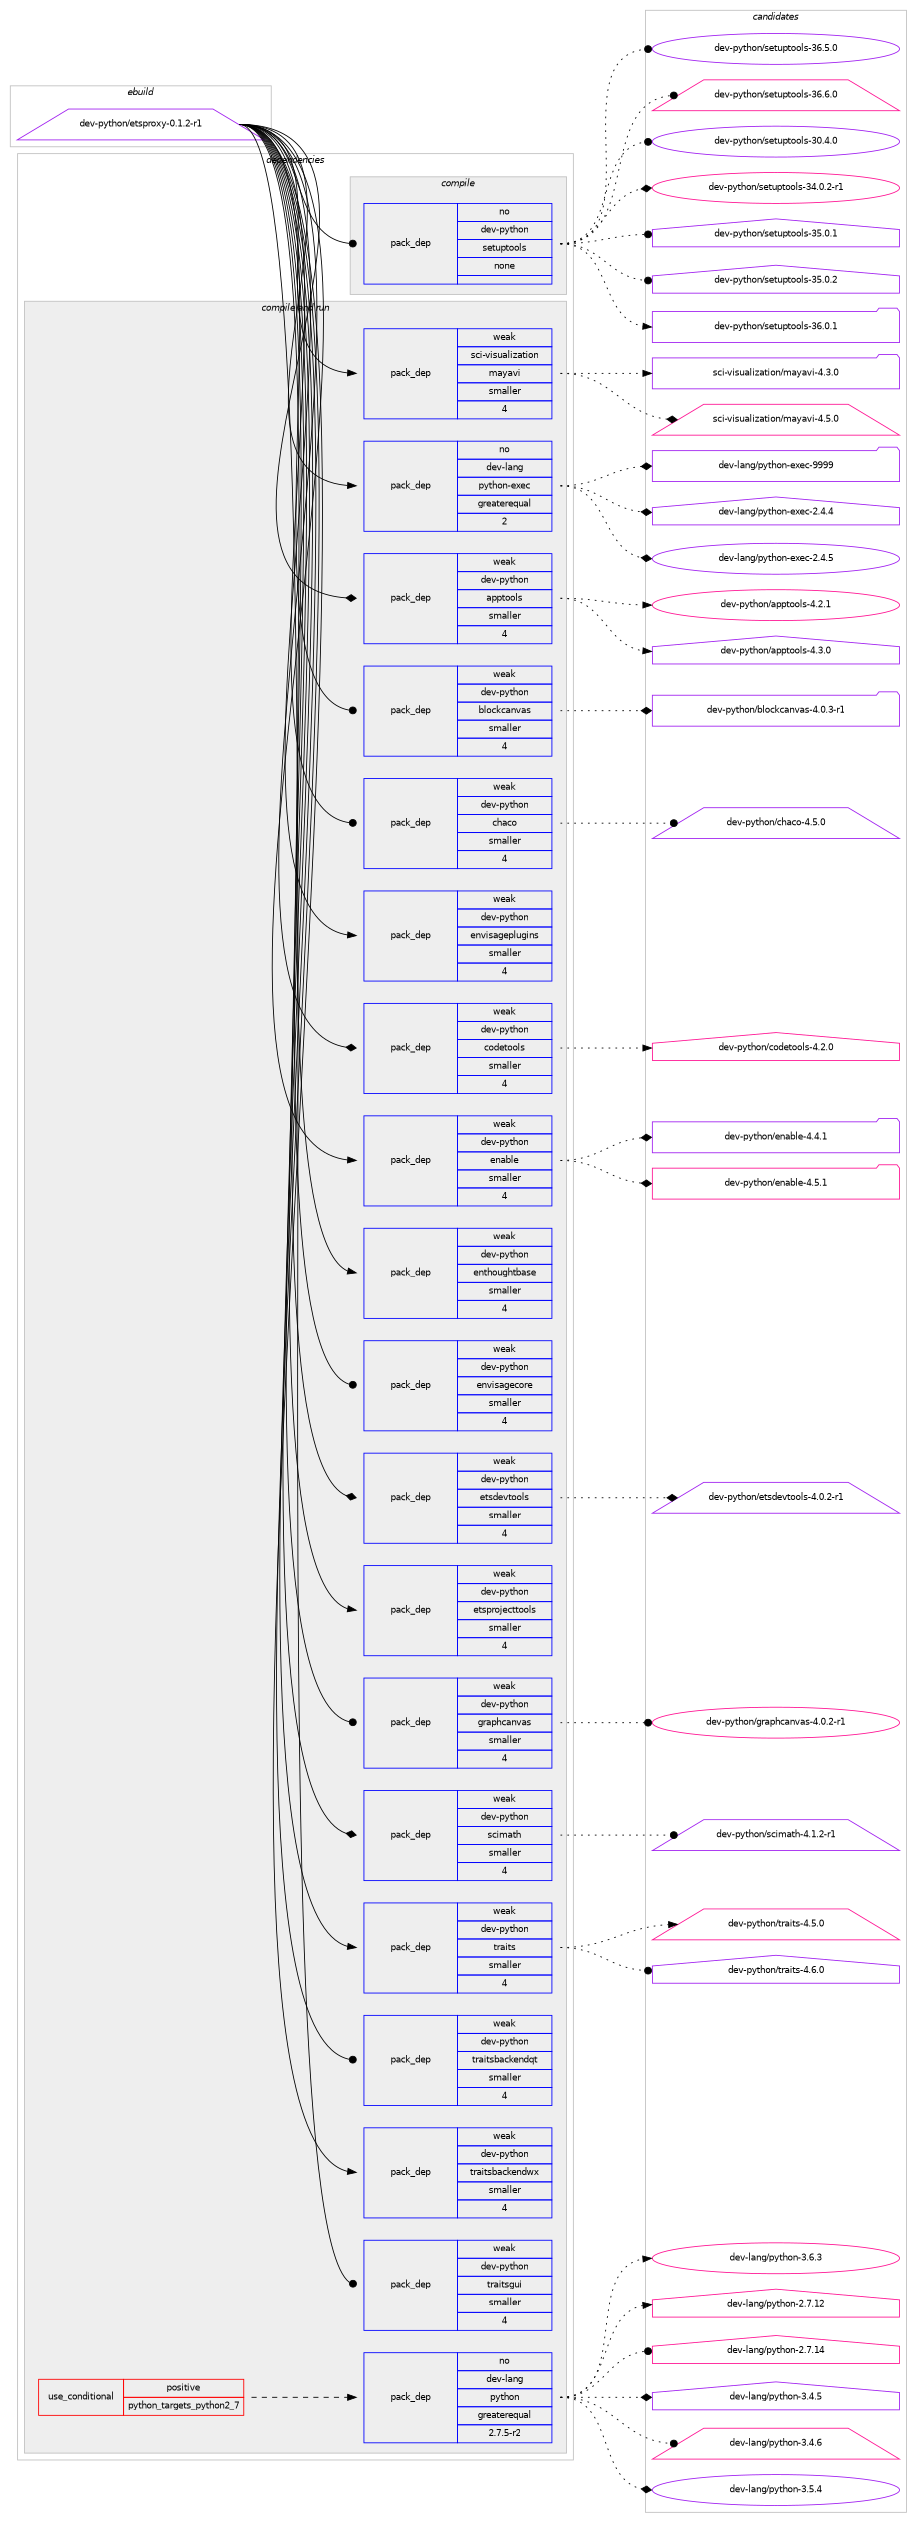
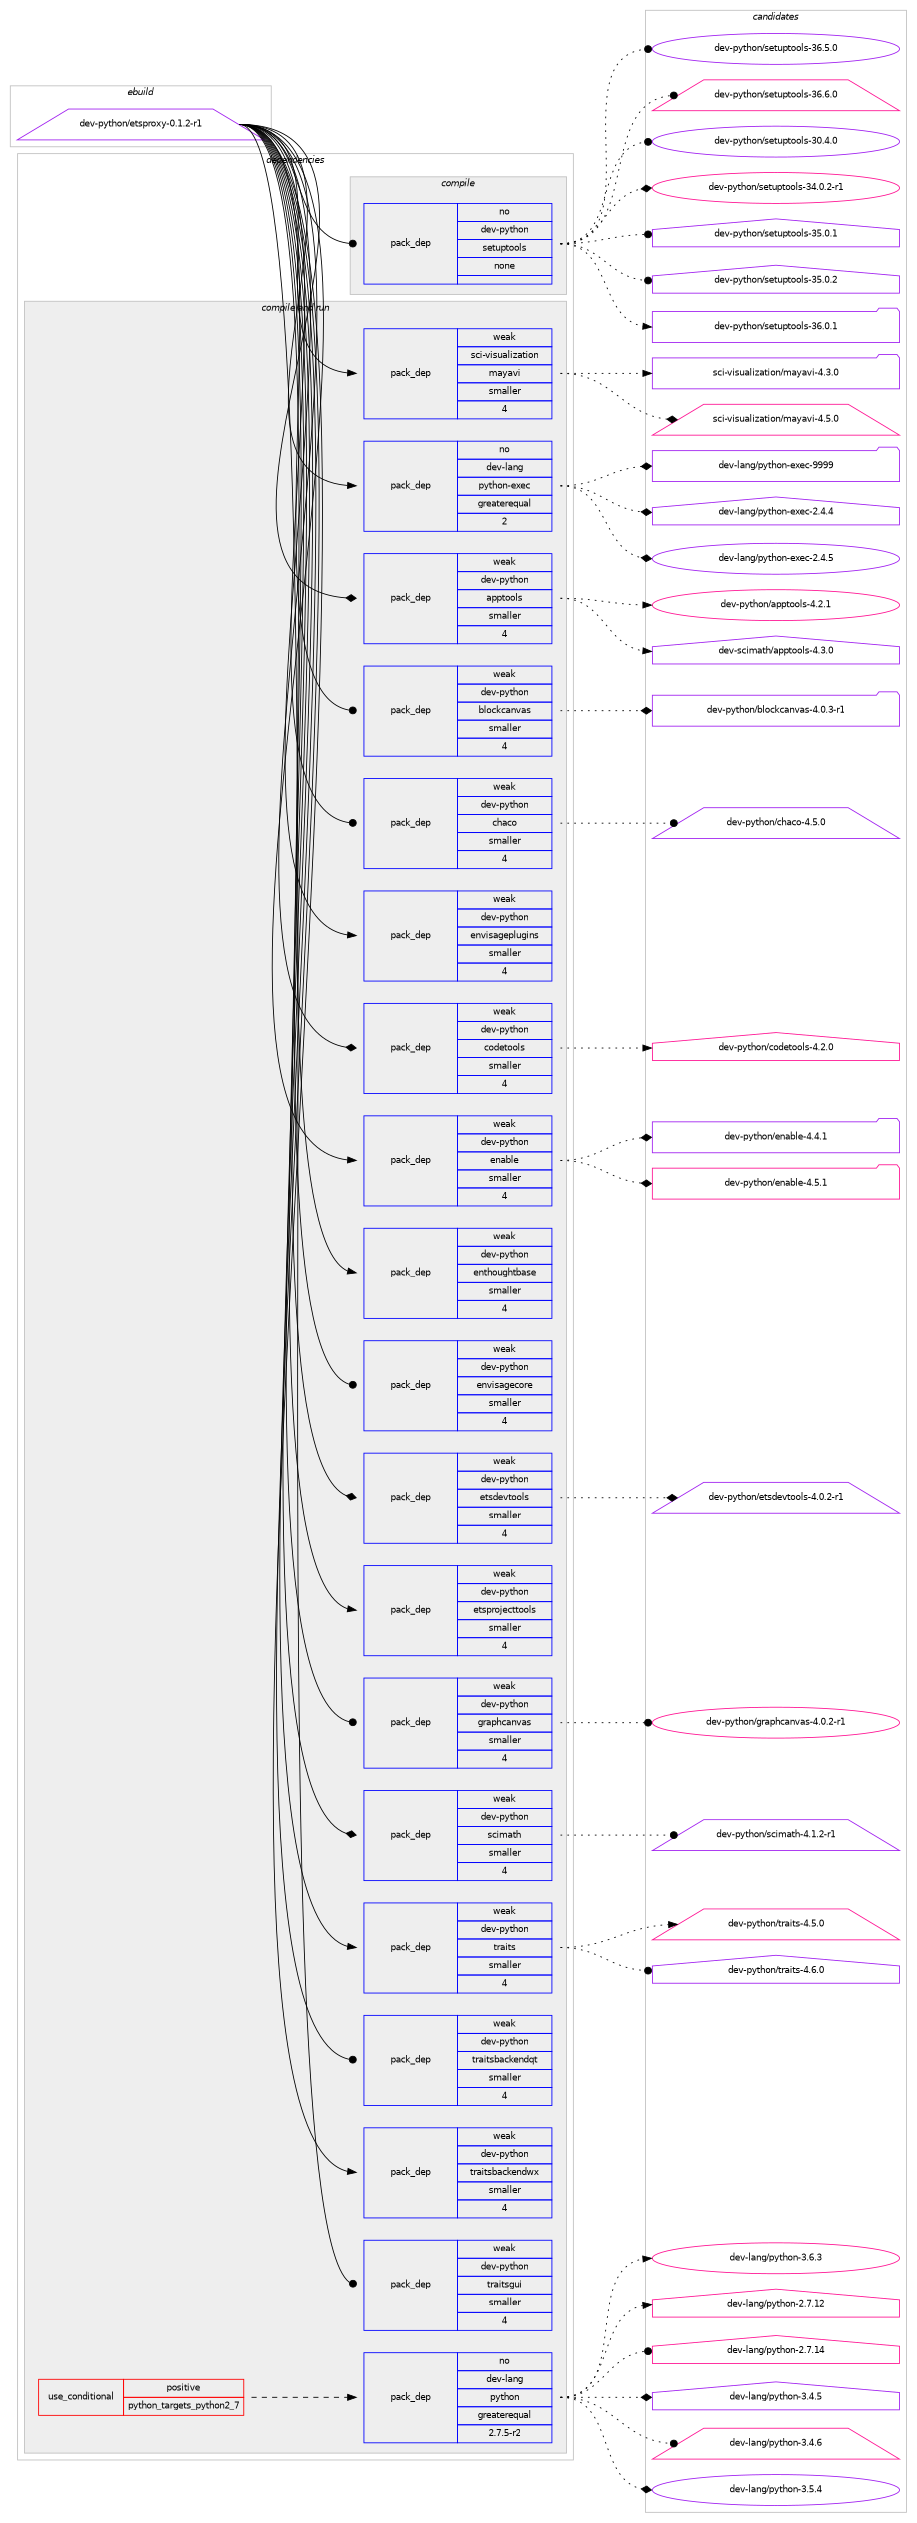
  digraph {
    compound=true
    concentrate=true
    fontname=Helvetica
    fontsize=10
    newrank=true
    rankdir=LR
    ranksep=1.5
    node [color=blue fontname=Helvetica fontsize=10 shape=none]
    edge [arrowhead=dot headport=w style=dotted tailport=e weight=100]
    n1 [color=purple label="dev-python/etsproxy-0.1.2-r1" shape=trapezium width=4]
    n2 [label=<<TABLE BORDER="0" CELLBORDER="1" CELLSPACING="0" CELLPADDING="4" WIDTH="220"><TR><TD ROWSPAN="6" CELLPADDING="30">pack_dep</TD></TR><TR><TD WIDTH="110">no</TD></TR><TR><TD>dev-python</TD></TR><TR><TD>setuptools</TD></TR><TR><TD>none</TD></TR><TR><TD></TD></TR></TABLE>>]
    n3 [label=<<TABLE BORDER="0" CELLBORDER="1" CELLSPACING="0" CELLPADDING="4" WIDTH="220"><TR><TD ROWSPAN="6" CELLPADDING="30">pack_dep</TD></TR><TR><TD WIDTH="110">no</TD></TR><TR><TD>dev-lang</TD></TR><TR><TD>python</TD></TR><TR><TD>greaterequal</TD></TR><TR><TD>2.7.5-r2</TD></TR></TABLE>>]
    n4 [color=red label=<<TABLE BORDER="0" CELLBORDER="1" CELLSPACING="0" CELLPADDING="4"><TR><TD ROWSPAN="3" CELLPADDING="10">use_conditional</TD></TR><TR><TD>positive</TD></TR><TR><TD>python_targets_python2_7</TD></TR></TABLE>>]
    n5 [label=<<TABLE BORDER="0" CELLBORDER="1" CELLSPACING="0" CELLPADDING="4" WIDTH="220"><TR><TD ROWSPAN="6" CELLPADDING="30">pack_dep</TD></TR><TR><TD WIDTH="110">no</TD></TR><TR><TD>dev-lang</TD></TR><TR><TD>python-exec</TD></TR><TR><TD>greaterequal</TD></TR><TR><TD>2</TD></TR></TABLE>>]
    n6 [label=<<TABLE BORDER="0" CELLBORDER="1" CELLSPACING="0" CELLPADDING="4" WIDTH="220"><TR><TD ROWSPAN="6" CELLPADDING="30">pack_dep</TD></TR><TR><TD WIDTH="110">weak</TD></TR><TR><TD>dev-python</TD></TR><TR><TD>apptools</TD></TR><TR><TD>smaller</TD></TR><TR><TD>4</TD></TR></TABLE>>]
    n7 [label=<<TABLE BORDER="0" CELLBORDER="1" CELLSPACING="0" CELLPADDING="4" WIDTH="220"><TR><TD ROWSPAN="6" CELLPADDING="30">pack_dep</TD></TR><TR><TD WIDTH="110">weak</TD></TR><TR><TD>dev-python</TD></TR><TR><TD>blockcanvas</TD></TR><TR><TD>smaller</TD></TR><TR><TD>4</TD></TR></TABLE>>]
    n8 [label=<<TABLE BORDER="0" CELLBORDER="1" CELLSPACING="0" CELLPADDING="4" WIDTH="220"><TR><TD ROWSPAN="6" CELLPADDING="30">pack_dep</TD></TR><TR><TD WIDTH="110">weak</TD></TR><TR><TD>dev-python</TD></TR><TR><TD>chaco</TD></TR><TR><TD>smaller</TD></TR><TR><TD>4</TD></TR></TABLE>>]
    n9 [label=<<TABLE BORDER="0" CELLBORDER="1" CELLSPACING="0" CELLPADDING="4" WIDTH="220"><TR><TD ROWSPAN="6" CELLPADDING="30">pack_dep</TD></TR><TR><TD WIDTH="110">weak</TD></TR><TR><TD>dev-python</TD></TR><TR><TD>envisageplugins</TD></TR><TR><TD>smaller</TD></TR><TR><TD>4</TD></TR></TABLE>>]
    n10 [label=<<TABLE BORDER="0" CELLBORDER="1" CELLSPACING="0" CELLPADDING="4" WIDTH="220"><TR><TD ROWSPAN="6" CELLPADDING="30">pack_dep</TD></TR><TR><TD WIDTH="110">weak</TD></TR><TR><TD>dev-python</TD></TR><TR><TD>codetools</TD></TR><TR><TD>smaller</TD></TR><TR><TD>4</TD></TR></TABLE>>]
    n11 [label=<<TABLE BORDER="0" CELLBORDER="1" CELLSPACING="0" CELLPADDING="4" WIDTH="220"><TR><TD ROWSPAN="6" CELLPADDING="30">pack_dep</TD></TR><TR><TD WIDTH="110">weak</TD></TR><TR><TD>dev-python</TD></TR><TR><TD>enable</TD></TR><TR><TD>smaller</TD></TR><TR><TD>4</TD></TR></TABLE>>]
    n12 [label=<<TABLE BORDER="0" CELLBORDER="1" CELLSPACING="0" CELLPADDING="4" WIDTH="220"><TR><TD ROWSPAN="6" CELLPADDING="30">pack_dep</TD></TR><TR><TD WIDTH="110">weak</TD></TR><TR><TD>dev-python</TD></TR><TR><TD>enthoughtbase</TD></TR><TR><TD>smaller</TD></TR><TR><TD>4</TD></TR></TABLE>>]
    n13 [label=<<TABLE BORDER="0" CELLBORDER="1" CELLSPACING="0" CELLPADDING="4" WIDTH="220"><TR><TD ROWSPAN="6" CELLPADDING="30">pack_dep</TD></TR><TR><TD WIDTH="110">weak</TD></TR><TR><TD>dev-python</TD></TR><TR><TD>envisagecore</TD></TR><TR><TD>smaller</TD></TR><TR><TD>4</TD></TR></TABLE>>]
    n14 [label=<<TABLE BORDER="0" CELLBORDER="1" CELLSPACING="0" CELLPADDING="4" WIDTH="220"><TR><TD ROWSPAN="6" CELLPADDING="30">pack_dep</TD></TR><TR><TD WIDTH="110">weak</TD></TR><TR><TD>dev-python</TD></TR><TR><TD>etsdevtools</TD></TR><TR><TD>smaller</TD></TR><TR><TD>4</TD></TR></TABLE>>]
    n15 [label=<<TABLE BORDER="0" CELLBORDER="1" CELLSPACING="0" CELLPADDING="4" WIDTH="220"><TR><TD ROWSPAN="6" CELLPADDING="30">pack_dep</TD></TR><TR><TD WIDTH="110">weak</TD></TR><TR><TD>dev-python</TD></TR><TR><TD>etsprojecttools</TD></TR><TR><TD>smaller</TD></TR><TR><TD>4</TD></TR></TABLE>>]
    n16 [label=<<TABLE BORDER="0" CELLBORDER="1" CELLSPACING="0" CELLPADDING="4" WIDTH="220"><TR><TD ROWSPAN="6" CELLPADDING="30">pack_dep</TD></TR><TR><TD WIDTH="110">weak</TD></TR><TR><TD>dev-python</TD></TR><TR><TD>graphcanvas</TD></TR><TR><TD>smaller</TD></TR><TR><TD>4</TD></TR></TABLE>>]
    n17 [label=<<TABLE BORDER="0" CELLBORDER="1" CELLSPACING="0" CELLPADDING="4" WIDTH="220"><TR><TD ROWSPAN="6" CELLPADDING="30">pack_dep</TD></TR><TR><TD WIDTH="110">weak</TD></TR><TR><TD>dev-python</TD></TR><TR><TD>scimath</TD></TR><TR><TD>smaller</TD></TR><TR><TD>4</TD></TR></TABLE>>]
    n18 [label=<<TABLE BORDER="0" CELLBORDER="1" CELLSPACING="0" CELLPADDING="4" WIDTH="220"><TR><TD ROWSPAN="6" CELLPADDING="30">pack_dep</TD></TR><TR><TD WIDTH="110">weak</TD></TR><TR><TD>dev-python</TD></TR><TR><TD>traits</TD></TR><TR><TD>smaller</TD></TR><TR><TD>4</TD></TR></TABLE>>]
    n19 [label=<<TABLE BORDER="0" CELLBORDER="1" CELLSPACING="0" CELLPADDING="4" WIDTH="220"><TR><TD ROWSPAN="6" CELLPADDING="30">pack_dep</TD></TR><TR><TD WIDTH="110">weak</TD></TR><TR><TD>dev-python</TD></TR><TR><TD>traitsbackendqt</TD></TR><TR><TD>smaller</TD></TR><TR><TD>4</TD></TR></TABLE>>]
    n20 [label=<<TABLE BORDER="0" CELLBORDER="1" CELLSPACING="0" CELLPADDING="4" WIDTH="220"><TR><TD ROWSPAN="6" CELLPADDING="30">pack_dep</TD></TR><TR><TD WIDTH="110">weak</TD></TR><TR><TD>dev-python</TD></TR><TR><TD>traitsbackendwx</TD></TR><TR><TD>smaller</TD></TR><TR><TD>4</TD></TR></TABLE>>]
    n21 [label=<<TABLE BORDER="0" CELLBORDER="1" CELLSPACING="0" CELLPADDING="4" WIDTH="220"><TR><TD ROWSPAN="6" CELLPADDING="30">pack_dep</TD></TR><TR><TD WIDTH="110">weak</TD></TR><TR><TD>dev-python</TD></TR><TR><TD>traitsgui</TD></TR><TR><TD>smaller</TD></TR><TR><TD>4</TD></TR></TABLE>>]
    n22 [label=<<TABLE BORDER="0" CELLBORDER="1" CELLSPACING="0" CELLPADDING="4" WIDTH="220"><TR><TD ROWSPAN="6" CELLPADDING="30">pack_dep</TD></TR><TR><TD WIDTH="110">weak</TD></TR><TR><TD>sci-visualization</TD></TR><TR><TD>mayavi</TD></TR><TR><TD>smaller</TD></TR><TR><TD>4</TD></TR></TABLE>>]
    n23 [color=purple label="dev-python/setuptools-30.4.0" shape=ellipse width=4]
    n24 [color=deeppink label="dev-python/setuptools-34.0.2-r1" shape=ellipse width=4]
    n25 [color=purple label="dev-python/setuptools-35.0.1" shape=house width=4]
    n26 [color=purple label="dev-python/setuptools-35.0.2" shape=house width=4]
    n27 [color=purple label="dev-python/setuptools-36.0.1" shape=folder width=4]
    n28 [color=purple label="dev-python/setuptools-36.5.0" shape=ellipse width=4]
    n29 [color=deeppink label="dev-python/setuptools-36.6.0" shape=trapezium width=4]
    n30 [color=deeppink label="dev-lang/python-2.7.12" shape=house width=4]
    n31 [color=deeppink label="dev-lang/python-2.7.14" shape=house width=4]
    n32 [color=purple label="dev-lang/python-3.4.5" shape=house width=4]
    n33 [color=deeppink label="dev-lang/python-3.4.6" shape=trapezium width=4]
    n34 [color=purple label="dev-lang/python-3.5.4" shape=ellipse width=4]
    n35 [color=deeppink label="dev-lang/python-3.6.3" shape=ellipse width=4]
    n36 [color=purple label="dev-lang/python-exec-2.4.4" shape=house width=4]
    n37 [color=purple label="dev-lang/python-exec-2.4.5" shape=ellipse width=4]
    n38 [color=purple label="dev-lang/python-exec-9999" shape=folder width=4]
    n39 [color=deeppink label="dev-python/apptools-4.2.1" shape=ellipse width=4]
-   n40 [color=purple label="dev-python/apptools-4.3.0" shape=house width=4]
+   n40 [color=purple label="dev-scimath/apptools-4.3.0" shape=house width=4]
    n41 [color=purple label="dev-python/blockcanvas-4.0.3-r1" shape=folder width=4]
    n42 [color=purple label="dev-python/chaco-4.5.0" shape=trapezium width=4]
    n43 [color=deeppink label="dev-python/codetools-4.2.0" shape=house width=4]
    n44 [color=purple label="dev-python/enable-4.4.1" shape=folder width=4]
    n45 [color=deeppink label="dev-python/enable-4.5.1" shape=folder width=4]
    n46 [color=purple label="dev-python/etsdevtools-4.0.2-r1" shape=trapezium width=4]
    n47 [color=deeppink label="dev-python/graphcanvas-4.0.2-r1" shape=ellipse width=4]
    n48 [color=purple label="dev-python/scimath-4.1.2-r1" shape=trapezium width=4]
    n49 [color=deeppink label="dev-python/traits-4.5.0" shape=trapezium width=4]
    n50 [color=purple label="dev-python/traits-4.6.0" shape=house width=4]
    n51 [color=purple label="sci-visualization/mayavi-4.3.0" shape=folder width=4]
    n52 [color=deeppink label="sci-visualization/mayavi-4.5.0" shape=trapezium width=4]
    subgraph cluster_1 {
      color=gray
      label=<<i>ebuild</i>>
      rank=same
      n1
    }
    subgraph cluster_2 {
      color=gray
      label=<<i>dependencies</i>>
      subgraph cluster_3 {
        color=gray
        fillcolor="#eeeeee"
        label=<<i>compile</i>>
        style=filled
        subgraph sub_4 {
          color=gray
          fillcolor="#eeeeee"
          label=<<i>compile</i>>
          style=filled
          n2
        }
      }
      subgraph cluster_5 {
        color=gray
        fillcolor="#eeeeee"
        label=<<i>compile and run</i>>
        style=filled
        subgraph sub_6 {
          color=gray
          fillcolor="#eeeeee"
          label=<<i>compile and run</i>>
          style=filled
          n4
          subgraph sub_7 {
            color=gray
            fillcolor="#eeeeee"
            label=<<i>compile and run</i>>
            style=filled
            n3
          }
        }
        subgraph sub_8 {
          color=gray
          fillcolor="#eeeeee"
          label=<<i>compile and run</i>>
          style=filled
          n5
        }
        subgraph sub_9 {
          color=gray
          fillcolor="#eeeeee"
          label=<<i>compile and run</i>>
          style=filled
          n6
        }
        subgraph sub_10 {
          color=gray
          fillcolor="#eeeeee"
          label=<<i>compile and run</i>>
          style=filled
          n7
        }
        subgraph sub_11 {
          color=gray
          fillcolor="#eeeeee"
          label=<<i>compile and run</i>>
          style=filled
          n8
        }
        subgraph sub_12 {
          color=gray
          fillcolor="#eeeeee"
          label=<<i>compile and run</i>>
          style=filled
          n9
        }
        subgraph sub_13 {
          color=gray
          fillcolor="#eeeeee"
          label=<<i>compile and run</i>>
          style=filled
          n10
        }
        subgraph sub_14 {
          color=gray
          fillcolor="#eeeeee"
          label=<<i>compile and run</i>>
          style=filled
          n11
        }
        subgraph sub_15 {
          color=gray
          fillcolor="#eeeeee"
          label=<<i>compile and run</i>>
          style=filled
          n12
        }
        subgraph sub_16 {
          color=gray
          fillcolor="#eeeeee"
          label=<<i>compile and run</i>>
          style=filled
          n13
        }
        subgraph sub_17 {
          color=gray
          fillcolor="#eeeeee"
          label=<<i>compile and run</i>>
          style=filled
          n14
        }
        subgraph sub_18 {
          color=gray
          fillcolor="#eeeeee"
          label=<<i>compile and run</i>>
          style=filled
          n15
        }
        subgraph sub_19 {
          color=gray
          fillcolor="#eeeeee"
          label=<<i>compile and run</i>>
          style=filled
          n16
        }
        subgraph sub_20 {
          color=gray
          fillcolor="#eeeeee"
          label=<<i>compile and run</i>>
          style=filled
          n17
        }
        subgraph sub_21 {
          color=gray
          fillcolor="#eeeeee"
          label=<<i>compile and run</i>>
          style=filled
          n18
        }
        subgraph sub_22 {
          color=gray
          fillcolor="#eeeeee"
          label=<<i>compile and run</i>>
          style=filled
          n19
        }
        subgraph sub_23 {
          color=gray
          fillcolor="#eeeeee"
          label=<<i>compile and run</i>>
          style=filled
          n20
        }
        subgraph sub_24 {
          color=gray
          fillcolor="#eeeeee"
          label=<<i>compile and run</i>>
          style=filled
          n21
        }
        subgraph sub_25 {
          color=gray
          fillcolor="#eeeeee"
          label=<<i>compile and run</i>>
          style=filled
          n22
        }
      }
      subgraph cluster_26 {
        color=gray
        fillcolor="#eeeeee"
        label=<<i>run</i>>
        style=filled
      }
    }
    subgraph cluster_27 {
      color=gray
      label=<<i>candidates</i>>
      rank=same
      subgraph sub_28 {
        color=black
        label=<<i>candidates</i>>
        nodesep=1
        rank=same
        n23
        n24
        n25
        n26
        n27
        n28
        n29
      }
      subgraph sub_29 {
        color=black
        label=<<i>candidates</i>>
        nodesep=1
        rank=same
        n30
        n31
        n32
        n33
        n34
        n35
      }
      subgraph sub_30 {
        color=black
        label=<<i>candidates</i>>
        nodesep=1
        rank=same
        n36
        n37
        n38
      }
      subgraph sub_31 {
        color=black
        label=<<i>candidates</i>>
        nodesep=1
        rank=same
        n39
        n40
      }
      subgraph sub_32 {
        color=black
        label=<<i>candidates</i>>
        nodesep=1
        rank=same
        n41
      }
      subgraph sub_33 {
        color=black
        label=<<i>candidates</i>>
        nodesep=1
        rank=same
        n42
      }
      subgraph sub_34 {
        color=black
        label=<<i>candidates</i>>
        nodesep=1
        rank=same
        n43
      }
      subgraph sub_35 {
        color=black
        label=<<i>candidates</i>>
        nodesep=1
        rank=same
        n44
        n45
      }
      subgraph sub_36 {
        color=black
        label=<<i>candidates</i>>
        nodesep=1
        rank=same
      }
      subgraph sub_37 {
        color=black
        label=<<i>candidates</i>>
        nodesep=1
        rank=same
      }
      subgraph sub_38 {
        color=black
        label=<<i>candidates</i>>
        nodesep=1
        rank=same
      }
      subgraph sub_39 {
        color=black
        label=<<i>candidates</i>>
        nodesep=1
        rank=same
        n46
      }
      subgraph sub_40 {
        color=black
        label=<<i>candidates</i>>
        nodesep=1
        rank=same
      }
      subgraph sub_41 {
        color=black
        label=<<i>candidates</i>>
        nodesep=1
        rank=same
        n47
      }
      subgraph sub_42 {
        color=black
        label=<<i>candidates</i>>
        nodesep=1
        rank=same
        n48
      }
      subgraph sub_43 {
        color=black
        label=<<i>candidates</i>>
        nodesep=1
        rank=same
        n49
        n50
      }
      subgraph sub_44 {
        color=black
        label=<<i>candidates</i>>
        nodesep=1
        rank=same
      }
      subgraph sub_45 {
        color=black
        label=<<i>candidates</i>>
        nodesep=1
        rank=same
      }
      subgraph sub_46 {
        color=black
        label=<<i>candidates</i>>
        nodesep=1
        rank=same
      }
      subgraph sub_47 {
        color=black
        label=<<i>candidates</i>>
        nodesep=1
        rank=same
        n51
        n52
      }
    }
    n1 -> n2 [style=solid weight=20]
    n1 -> n5 [arrowhead=normal style=solid weight=20]
    n1 -> n6 [arrowhead=diamond style=solid weight=20]
    n1 -> n7 [style=solid weight=20]
    n1 -> n8 [style=solid weight=20]
    n1 -> n9 [arrowhead=normal style=solid weight=20]
    n1 -> n10 [arrowhead=diamond style=solid weight=20]
    n1 -> n11 [arrowhead=normal style=solid weight=20]
    n1 -> n12 [arrowhead=normal style=solid weight=20]
    n1 -> n13 [style=solid weight=20]
    n1 -> n14 [arrowhead=diamond style=solid weight=20]
    n1 -> n15 [arrowhead=normal style=solid weight=20]
    n1 -> n16 [style=solid weight=20]
    n1 -> n17 [arrowhead=diamond style=solid weight=20]
    n1 -> n18 [arrowhead=normal style=solid weight=20]
    n1 -> n19 [style=solid weight=20]
    n1 -> n20 [arrowhead=normal style=solid weight=20]
    n1 -> n21 [style=solid weight=20]
    n1 -> n22 [arrowhead=normal style=solid weight=20]
    n2 -> n23
    n2 -> n24 [arrowhead=diamond]
    n2 -> n25
    n2 -> n26
    n2 -> n27 [arrowhead=normal]
    n2 -> n28
    n2 -> n29
    n3 -> n30 [arrowhead=normal]
    n3 -> n31
    n3 -> n32 [arrowhead=diamond]
    n3 -> n33
    n3 -> n34 [arrowhead=diamond]
    n3 -> n35 [arrowhead=normal]
    n4 -> n3 [arrowhead=normal style=dashed weight=20]
    n5 -> n36 [arrowhead=diamond]
    n5 -> n37 [arrowhead=diamond]
    n5 -> n38 [arrowhead=diamond]
    n6 -> n39 [arrowhead=normal]
    n6 -> n40 [arrowhead=normal]
    n7 -> n41 [arrowhead=diamond]
    n8 -> n42
    n10 -> n43 [arrowhead=normal]
    n11 -> n44 [arrowhead=diamond]
    n11 -> n45 [arrowhead=diamond]
    n14 -> n46 [arrowhead=diamond]
    n16 -> n47
    n17 -> n48
    n18 -> n49 [arrowhead=normal]
    n18 -> n50
    n22 -> n51 [arrowhead=normal]
    n22 -> n52 [arrowhead=diamond]
  }
